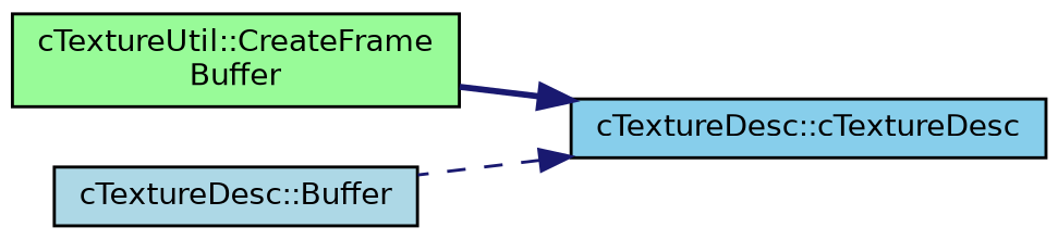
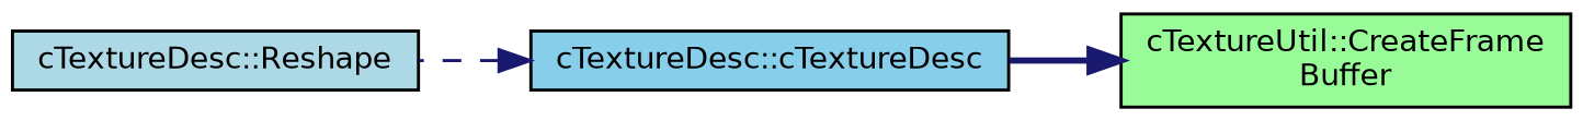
  digraph {
    rankdir=RL
    node [color=black fontname=Helvetica fontsize=10 shape=record style=filled]
    edge [color=midnightblue dir=back fontname=Helvetica fontsize=10 labelfontname=Helvetica labelfontsize=10]
    n1 [fillcolor=palegreen fontcolor=black height=0.2 label="cTextureUtil::CreateFrame\lBuffer" width=0.4]
    n2 [fillcolor=skyblue height=0.2 label="cTextureDesc::cTextureDesc" width=0.4]
-   n3 [fillcolor=lightblue height=0.2 label="cTextureDesc::Buffer" width=0.4]
-   n2 -> n1 [style=bold]
+   n3 [fillcolor=lightblue height=0.2 label="cTextureDesc::Reshape" width=0.4]
+   n1 -> n2 [style=bold]
    n2 -> n3 [style=dashed]
  }
